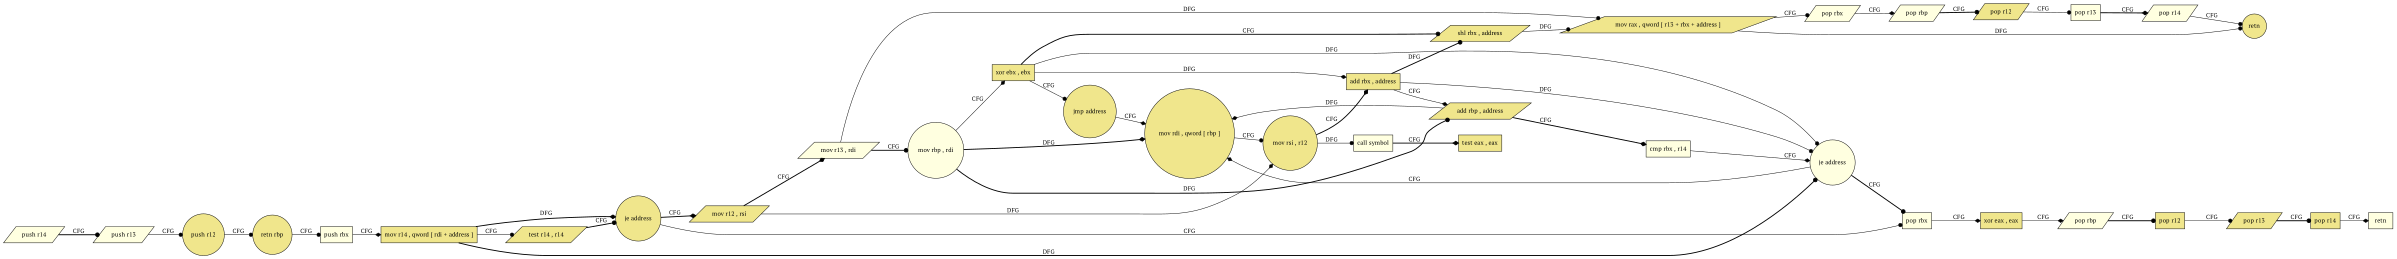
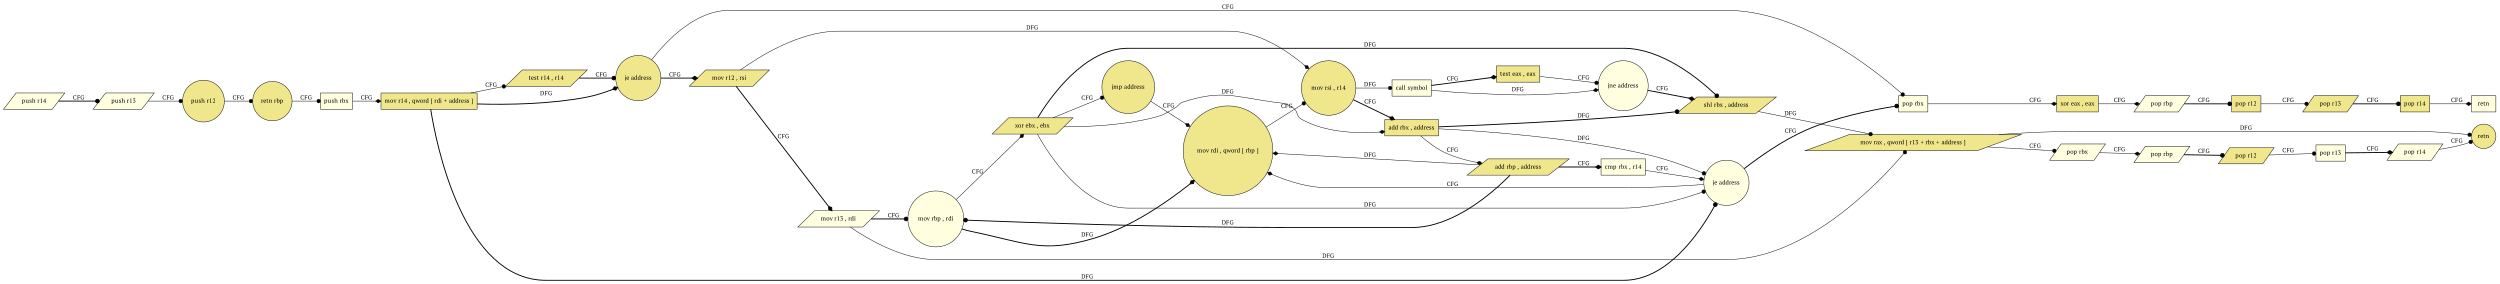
  digraph {
    fontname="PT Serif"
    rankdir=LR
    node [fillcolor=khaki fontname="PT Serif" shape=parallelogram style=filled]
    edge [arrowhead=dot fontname="PT Serif" style=solid]
    n1 [fillcolor=lightyellow label="push r14"]
    n2 [fillcolor=lightyellow label="push r13"]
    n3 [label="push r12" shape=circle]
    n4 [label="retn rbp" shape=circle]
    n5 [fillcolor=lightyellow label="push rbx" shape=box]
    n6 [label="mov r14 , qword [ rdi + address ]" shape=box]
    n7 [label="test r14 , r14"]
    n8 [label="je address" shape=circle]
    n9 [fillcolor=lightyellow label="je address" shape=circle]
    n10 [fillcolor=lightyellow label="pop rbx" shape=box]
    n11 [label="mov r12 , rsi"]
    n12 [label="mov rdi , qword [ rbp ]" shape=circle]
    n13 [label="xor eax , eax" shape=box]
    n14 [fillcolor=lightyellow label="mov r13 , rdi"]
-   n15 [label="mov rsi , r12" shape=circle]
+   n15 [label="mov rsi , r14" shape=circle]
    n16 [fillcolor=lightyellow label="pop rbp"]
    n17 [fillcolor=lightyellow label="mov rbp , rdi" shape=circle]
    n18 [label="mov rax , qword [ r13 + rbx + address ]"]
    n19 [label="add rbx , address" shape=box]
    n20 [fillcolor=lightyellow label="call symbol" shape=box]
    n21 [label="pop r12" shape=box]
    n22 [label="pop r13"]
    n23 [label="pop r14" shape=box]
    n24 [fillcolor=lightyellow label=retn shape=box]
-   n25 [label="xor ebx , ebx" shape=box]
+   n25 [label="xor ebx , ebx"]
    n26 [label="add rbp , address"]
    n27 [fillcolor=lightyellow label="pop rbx"]
    n28 [label=retn shape=circle]
    n29 [label="jmp address" shape=circle]
    n30 [label="shl rbx , address"]
    n31 [fillcolor=lightyellow label="cmp rbx , r14" shape=box]
    n32 [label="test eax , eax" shape=box]
+   n33 [fillcolor=lightyellow label="jne address" shape=circle]
    n34 [fillcolor=lightyellow label="pop rbp"]
    n35 [label="pop r12"]
    n36 [fillcolor=lightyellow label="pop r13" shape=box]
    n37 [fillcolor=lightyellow label="pop r14"]
    n1 -> n2 [label=CFG style=bold]
    n2 -> n3 [label=CFG]
    n3 -> n4 [label=CFG]
    n4 -> n5 [label=CFG]
    n5 -> n6 [arrowhead=diamond label=CFG]
    n6 -> n7 [label=CFG]
    n6 -> n8 [arrowhead=diamond label=DFG style=bold]
    n6 -> n9 [label=DFG style=bold]
    n7 -> n8 [label=CFG style=bold]
    n8 -> n10 [label=CFG]
    n8 -> n11 [arrowhead=diamond label=CFG style=bold]
    n9 -> n10 [label=CFG style=bold]
    n9 -> n12 [arrowhead=diamond label=CFG]
    n10 -> n13 [arrowhead=diamond label=CFG]
    n11 -> n14 [arrowhead=diamond label=CFG style=bold]
    n11 -> n15 [arrowhead=diamond label=DFG]
    n12 -> n15 [label=CFG]
    n13 -> n16 [arrowhead=diamond label=CFG]
    n14 -> n17 [label=CFG style=bold]
    n14 -> n18 [label=DFG]
    n15 -> n19 [arrowhead=diamond label=CFG style=bold]
    n15 -> n20 [label=DFG]
    n16 -> n21 [label=CFG style=bold]
    n17 -> n12 [arrowhead=diamond label=DFG style=bold]
    n17 -> n25 [arrowhead=diamond label=CFG]
-   n17 -> n26 [label=DFG style=bold]
+   n26 -> n17 [label=DFG style=bold]
    n18 -> n27 [label=CFG]
    n18 -> n28 [label=DFG]
    n19 -> n9 [label=DFG]
    n19 -> n26 [arrowhead=diamond label=CFG]
    n19 -> n30 [label=DFG style=bold]
    n20 -> n32 [arrowhead=diamond label=CFG style=bold]
+   n20 -> n33 [arrowhead=diamond label=DFG]
    n21 -> n22 [label=CFG]
    n22 -> n23 [label=CFG style=bold]
    n23 -> n24 [arrowhead=diamond label=CFG]
    n25 -> n9 [label=DFG]
    n25 -> n19 [arrowhead=diamond label=DFG]
    n25 -> n29 [label=CFG]
-   n25 -> n30 [label=CFG style=bold]
+   n25 -> n30 [label=DFG style=bold]
    n26 -> n12 [arrowhead=diamond label=DFG]
    n26 -> n31 [arrowhead=diamond label=CFG style=bold]
    n27 -> n34 [arrowhead=diamond label=CFG]
    n29 -> n12 [arrowhead=diamond label=CFG]
    n30 -> n18 [label=DFG]
    n31 -> n9 [arrowhead=diamond label=CFG]
+   n32 -> n33 [label=CFG]
+   n33 -> n30 [arrowhead=diamond label=CFG style=bold]
    n34 -> n35 [label=CFG style=bold]
    n35 -> n36 [label=CFG]
    n36 -> n37 [arrowhead=diamond label=CFG style=bold]
    n37 -> n28 [label=CFG]
  }
